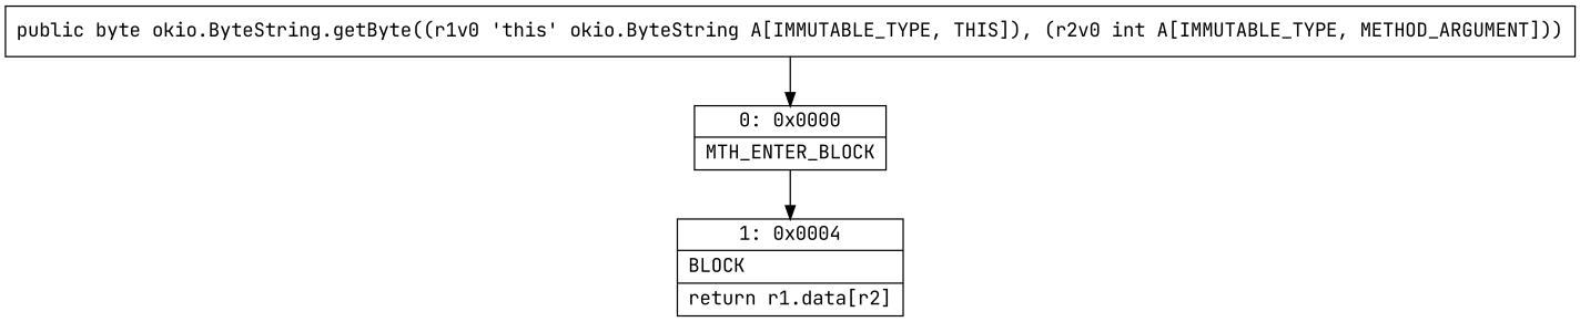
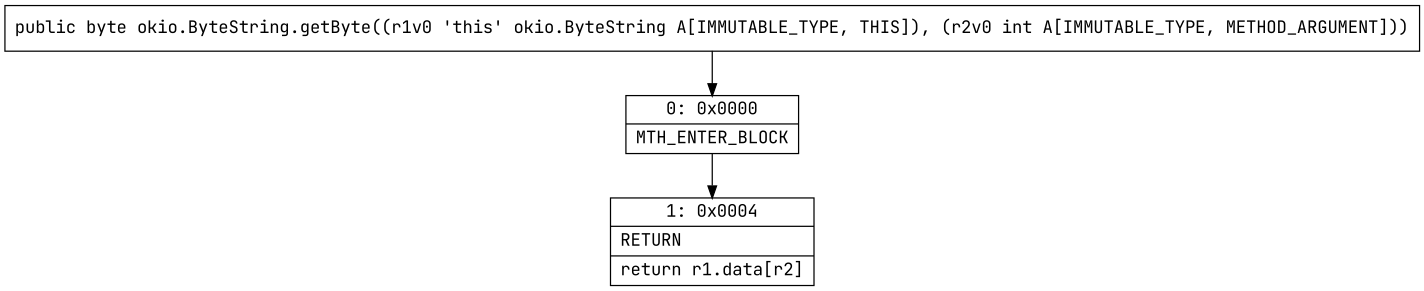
  digraph {
    fontname="JetBrains Mono"
    node [shape=record fontname="JetBrains Mono"]
    edge [fontname="JetBrains Mono"]
    n1 [label="{0\:\ 0x0000|MTH_ENTER_BLOCK\l}"]
-   n2 [label="{1\:\ 0x0004|BLOCK\l|return r1.data[r2]\l}"]
+   n2 [label="{1\:\ 0x0004|RETURN\l|return r1.data[r2]\l}"]
    n3 [label="{public byte okio.ByteString.getByte((r1v0 'this' okio.ByteString A[IMMUTABLE_TYPE, THIS]), (r2v0 int A[IMMUTABLE_TYPE, METHOD_ARGUMENT])) }"]
    n1 -> n2
    n3 -> n1
  }
